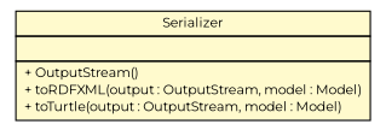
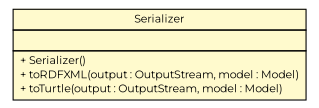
  digraph {
    rankdir=LR
    fontname=Montserrat
-   n1 [fontcolor=black fontname=Montserrat fontsize=10.0 label=<<table border="0" cellborder="1" cellspacing="0" cellpadding="2" port="p" bgcolor="lemonChiffon" href="./Serializer.html"> 		<tr><td><table border="0" cellspacing="0" cellpadding="1"> 			<tr><td> Serializer </td></tr> 		</table></td></tr> 		<tr><td><table border="0" cellspacing="0" cellpadding="1"> 			<tr><td align="left">  </td></tr> 		</table></td></tr> 		<tr><td><table border="0" cellspacing="0" cellpadding="1"> 			<tr><td align="left"> + OutputStream() </td></tr> 			<tr><td align="left"> + toRDFXML(output : OutputStream, model : Model) </td></tr> 			<tr><td align="left"> + toTurtle(output : OutputStream, model : Model) </td></tr> 		</table></td></tr> 		</table>> shape=plaintext]
+   n1 [fontcolor=black fontname=Montserrat fontsize=10.0 label=<<table border="0" cellborder="1" cellspacing="0" cellpadding="2" port="p" bgcolor="lemonChiffon" href="./Serializer.html"> 		<tr><td><table border="0" cellspacing="0" cellpadding="1"> 			<tr><td> Serializer </td></tr> 		</table></td></tr> 		<tr><td><table border="0" cellspacing="0" cellpadding="1"> 			<tr><td align="left">  </td></tr> 		</table></td></tr> 		<tr><td><table border="0" cellspacing="0" cellpadding="1"> 			<tr><td align="left"> + Serializer() </td></tr> 			<tr><td align="left"> + toRDFXML(output : OutputStream, model : Model) </td></tr> 			<tr><td align="left"> + toTurtle(output : OutputStream, model : Model) </td></tr> 		</table></td></tr> 		</table>> shape=plaintext]
  }
